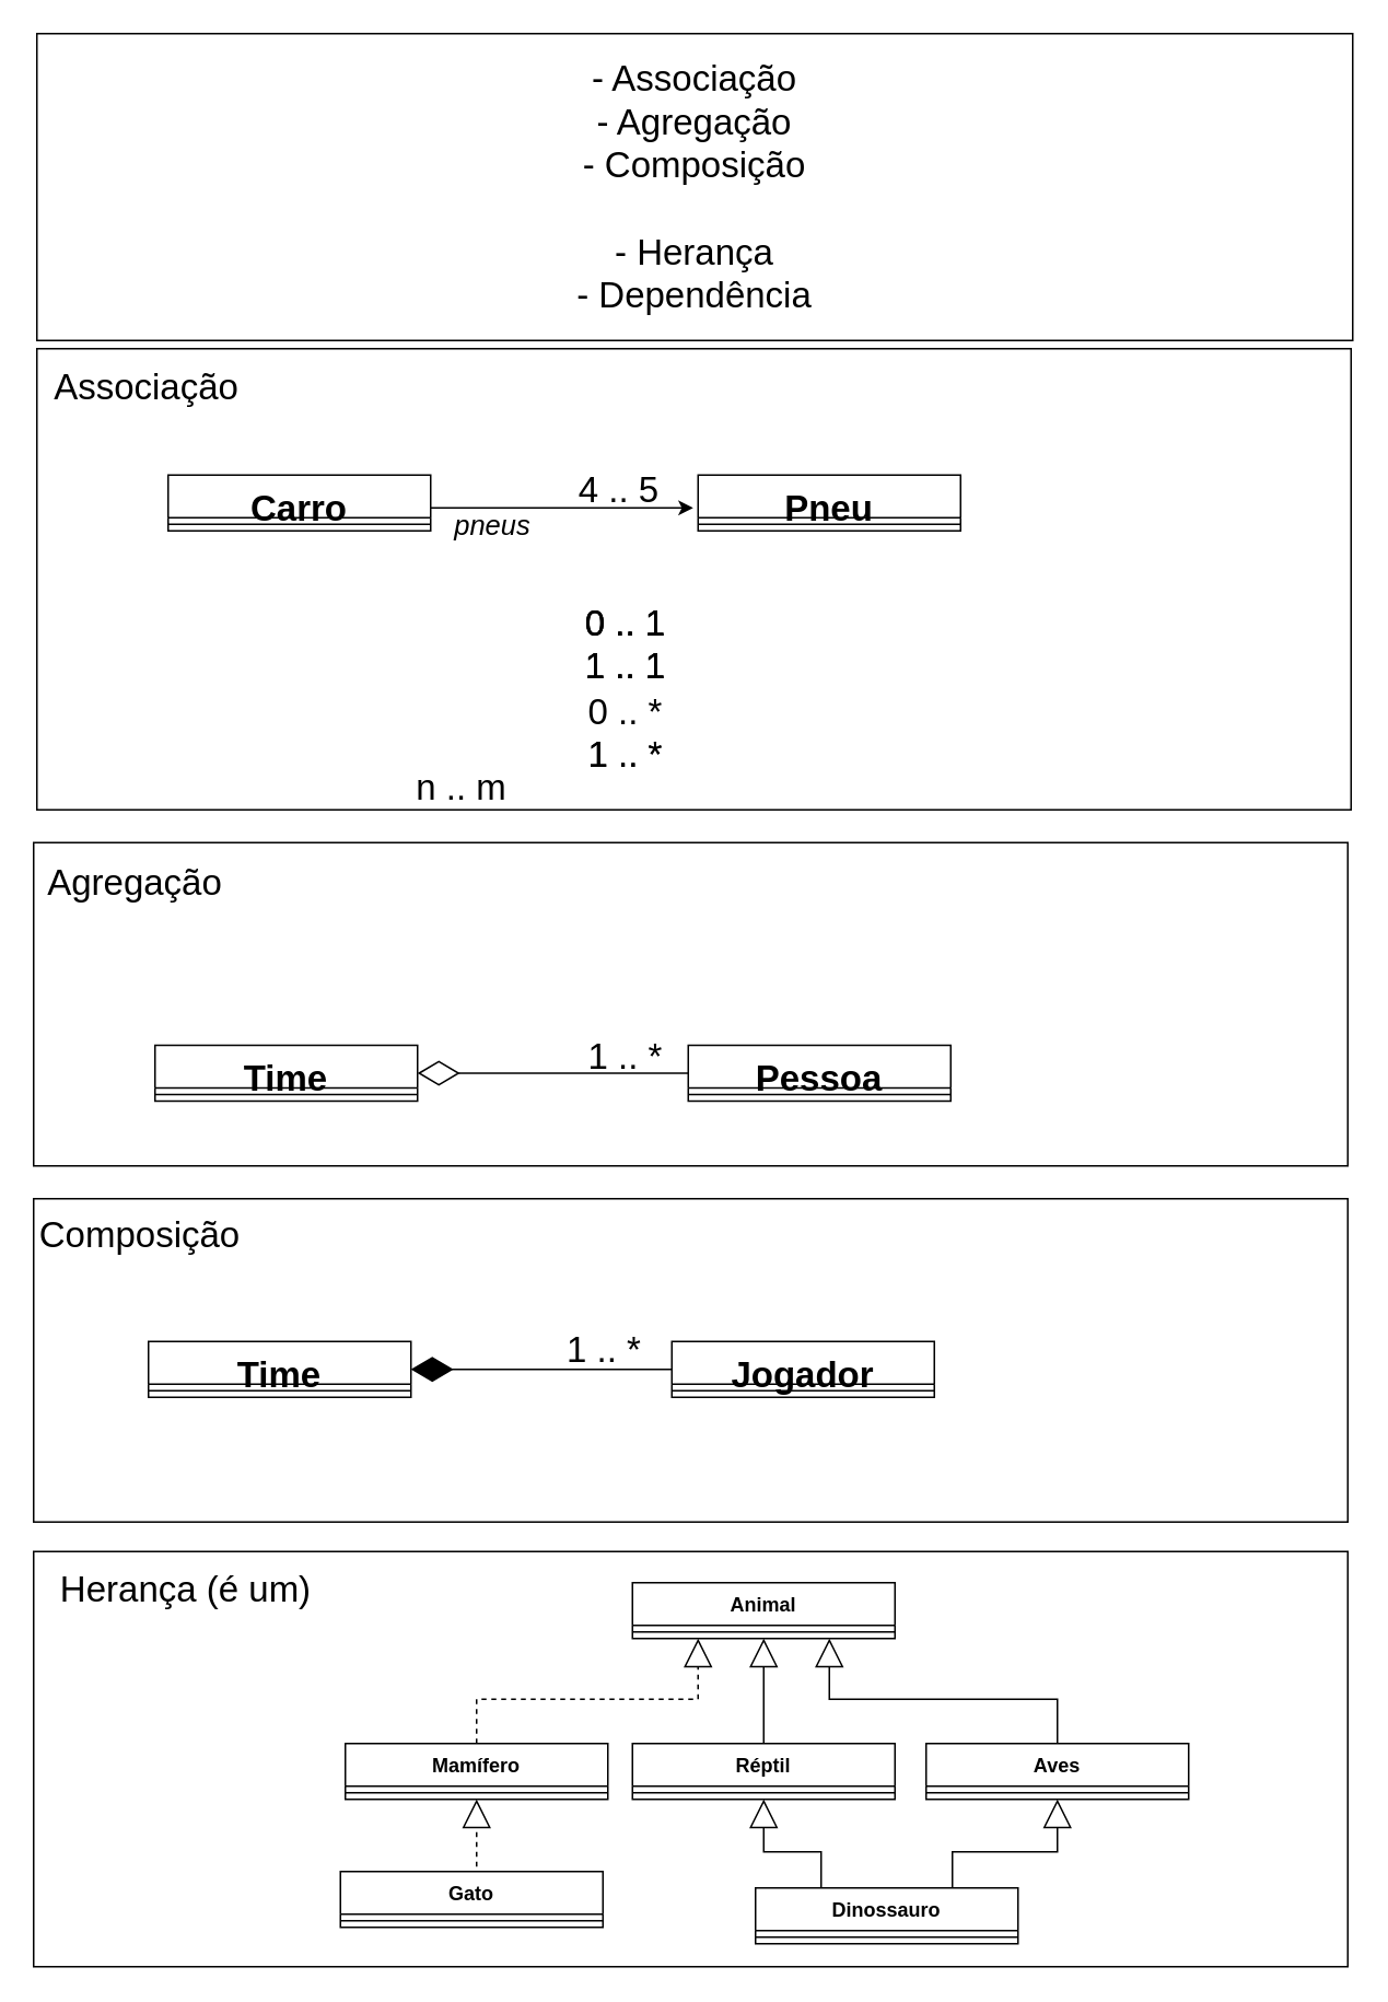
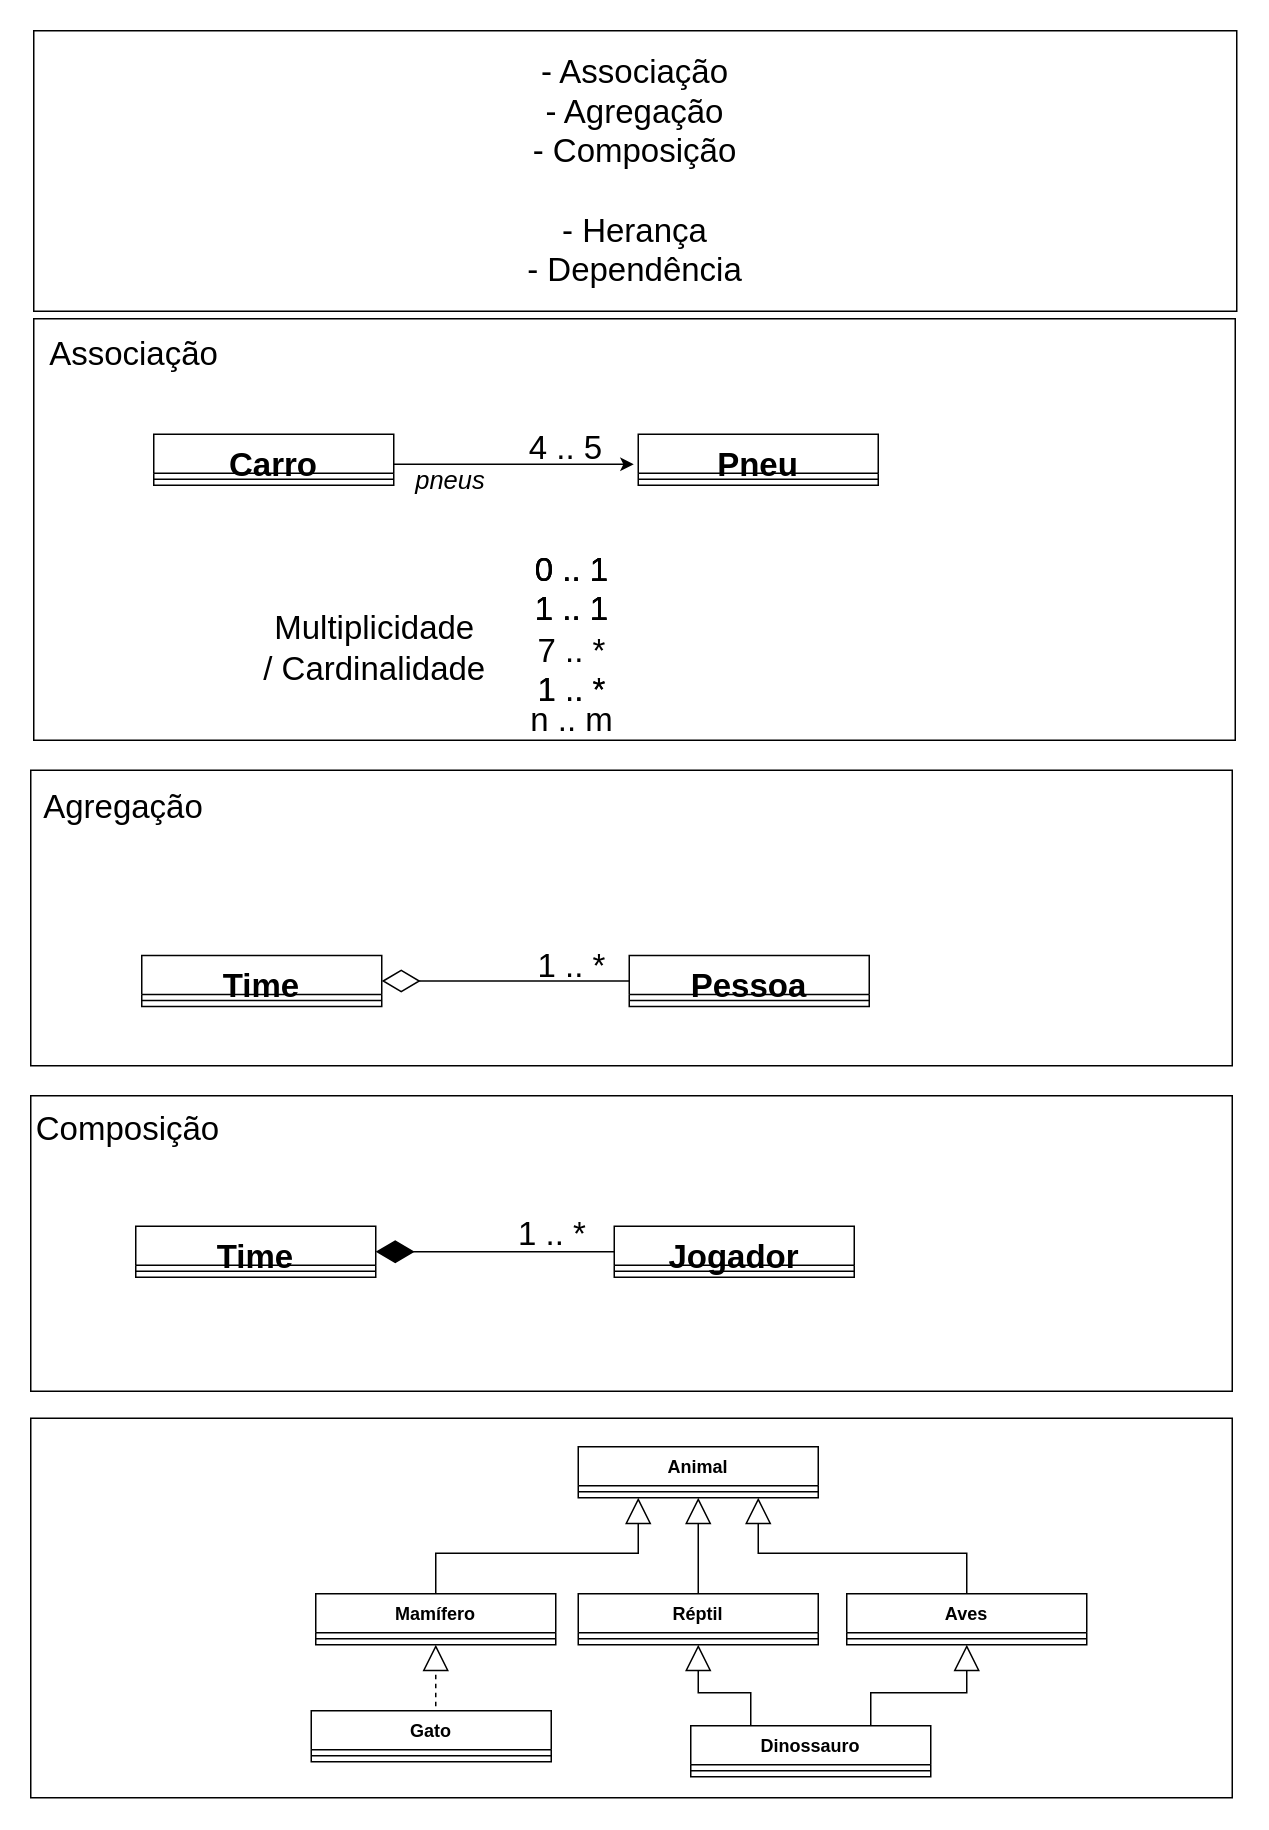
  <mxCell id="0" />
  <mxCell id="1" parent="0" />
  <mxCell id="2" value="- Associação&lt;br&gt;- Agregação&lt;br&gt;- Composição&lt;br&gt;&lt;br&gt;- Herança&lt;br&gt;- Dependência" style="rounded=0;whiteSpace=wrap;html=1;fontSize=22;" parent="1" vertex="1"><mxGeometry x="22" y="20" width="802" height="187" as="geometry" /></mxCell>
  <mxCell id="3" value="" style="rounded=0;whiteSpace=wrap;html=1;fontSize=22;" parent="1" vertex="1"><mxGeometry x="22" y="212" width="801" height="281" as="geometry" /></mxCell>
  <mxCell id="4" value="Associação" style="text;html=1;strokeColor=none;fillColor=none;align=center;verticalAlign=middle;whiteSpace=wrap;rounded=0;fontSize=22;" parent="1" vertex="1"><mxGeometry x="69" y="226" width="40" height="20" as="geometry" /></mxCell>
  <mxCell id="5" value="Carro" style="swimlane;fontStyle=1;align=center;verticalAlign=top;childLayout=stackLayout;horizontal=1;startSize=26;horizontalStack=0;resizeParent=1;resizeParentMax=0;resizeLast=0;collapsible=1;marginBottom=0;fontSize=22;" parent="1" vertex="1"><mxGeometry x="102" y="289" width="160" height="34" as="geometry" /></mxCell>
  <mxCell id="6" value="" style="line;strokeWidth=1;fillColor=none;align=left;verticalAlign=middle;spacingTop=-1;spacingLeft=3;spacingRight=3;rotatable=0;labelPosition=right;points=[];portConstraint=eastwest;" parent="5" vertex="1"><mxGeometry y="26" width="160" height="8" as="geometry" /></mxCell>
  <mxCell id="7" value="Pneu" style="swimlane;fontStyle=1;align=center;verticalAlign=top;childLayout=stackLayout;horizontal=1;startSize=26;horizontalStack=0;resizeParent=1;resizeParentMax=0;resizeLast=0;collapsible=1;marginBottom=0;fontSize=22;" parent="1" vertex="1"><mxGeometry x="425" y="289" width="160" height="34" as="geometry" /></mxCell>
  <mxCell id="8" value="" style="line;strokeWidth=1;fillColor=none;align=left;verticalAlign=middle;spacingTop=-1;spacingLeft=3;spacingRight=3;rotatable=0;labelPosition=right;points=[];portConstraint=eastwest;" parent="7" vertex="1"><mxGeometry y="26" width="160" height="8" as="geometry" /></mxCell>
  <mxCell id="9" value="" style="endArrow=classic;html=1;edgeStyle=orthogonalEdgeStyle;fontSize=22;endFill=1;" parent="1" edge="1"><mxGeometry relative="1" as="geometry"><mxPoint x="262" y="309" as="sourcePoint" /><mxPoint x="422" y="309" as="targetPoint" /></mxGeometry></mxCell>
  <mxCell id="10" value="4 .. 5" style="text;html=1;strokeColor=none;fillColor=none;align=center;verticalAlign=middle;whiteSpace=wrap;rounded=0;fontSize=22;" parent="1" vertex="1"><mxGeometry x="339" y="289" width="76" height="20" as="geometry" /></mxCell>
- <mxCell id="11" value="0 .. *" style="text;html=1;strokeColor=none;fillColor=none;align=center;verticalAlign=middle;whiteSpace=wrap;rounded=0;fontSize=22;" parent="1" vertex="1"><mxGeometry x="343" y="424" width="76" height="20" as="geometry" /></mxCell>
+ <mxCell id="11" value="7 .. *" style="text;html=1;strokeColor=none;fillColor=none;align=center;verticalAlign=middle;whiteSpace=wrap;rounded=0;fontSize=22;" parent="1" vertex="1"><mxGeometry x="343" y="424" width="76" height="20" as="geometry" /></mxCell>
  <mxCell id="12" value="1 .. 1" style="text;html=1;strokeColor=none;fillColor=none;align=center;verticalAlign=middle;whiteSpace=wrap;rounded=0;fontSize=22;" parent="1" vertex="1"><mxGeometry x="343" y="396" width="76" height="20" as="geometry" /></mxCell>
  <mxCell id="13" value="0 .. 1" style="text;html=1;strokeColor=none;fillColor=none;align=center;verticalAlign=middle;whiteSpace=wrap;rounded=0;fontSize=22;" parent="1" vertex="1"><mxGeometry x="343" y="370" width="76" height="20" as="geometry" /></mxCell>
  <mxCell id="14" value="1 .. *" style="text;html=1;strokeColor=none;fillColor=none;align=center;verticalAlign=middle;whiteSpace=wrap;rounded=0;fontSize=22;" parent="1" vertex="1"><mxGeometry x="343" y="450" width="76" height="20" as="geometry" /></mxCell>
- <mxCell id="15" value="n .. m" style="text;html=1;strokeColor=none;fillColor=none;align=center;verticalAlign=middle;whiteSpace=wrap;rounded=0;fontSize=22;" parent="1" vertex="1"><mxGeometry x="243" y="470" width="76" height="20" as="geometry" /></mxCell>
+ <mxCell id="15" value="n .. m" style="text;html=1;strokeColor=none;fillColor=none;align=center;verticalAlign=middle;whiteSpace=wrap;rounded=0;fontSize=22;" parent="1" vertex="1"><mxGeometry x="343" y="470" width="76" height="20" as="geometry" /></mxCell>
+ <mxCell id="16" value="Multiplicidade&lt;br&gt;/ Cardinalidade" style="text;html=1;strokeColor=none;fillColor=none;align=center;verticalAlign=middle;whiteSpace=wrap;rounded=0;fontSize=22;" parent="1" vertex="1"><mxGeometry x="160" y="403" width="179" height="57" as="geometry" /></mxCell>
  <mxCell id="17" value="0 .. 1" style="text;html=1;strokeColor=none;fillColor=none;align=center;verticalAlign=middle;whiteSpace=wrap;rounded=0;fontSize=22;" parent="1" vertex="1"><mxGeometry x="343" y="370" width="76" height="20" as="geometry" /></mxCell>
  <mxCell id="18" value="1 .. 1" style="text;html=1;strokeColor=none;fillColor=none;align=center;verticalAlign=middle;whiteSpace=wrap;rounded=0;fontSize=22;" parent="1" vertex="1"><mxGeometry x="343" y="396" width="76" height="20" as="geometry" /></mxCell>
  <mxCell id="19" value="0 .. 1" style="text;html=1;strokeColor=none;fillColor=none;align=center;verticalAlign=middle;whiteSpace=wrap;rounded=0;fontSize=22;" parent="1" vertex="1"><mxGeometry x="343" y="370" width="76" height="20" as="geometry" /></mxCell>
  <mxCell id="20" value="1 .. 1" style="text;html=1;strokeColor=none;fillColor=none;align=center;verticalAlign=middle;whiteSpace=wrap;rounded=0;fontSize=22;" parent="1" vertex="1"><mxGeometry x="343" y="396" width="76" height="20" as="geometry" /></mxCell>
  <mxCell id="21" value="1 .. *" style="text;html=1;strokeColor=none;fillColor=none;align=center;verticalAlign=middle;whiteSpace=wrap;rounded=0;fontSize=22;" parent="1" vertex="1"><mxGeometry x="343" y="450" width="76" height="20" as="geometry" /></mxCell>
  <mxCell id="22" value="" style="rounded=0;whiteSpace=wrap;html=1;fontSize=22;" parent="1" vertex="1"><mxGeometry x="20" y="513" width="801" height="197" as="geometry" /></mxCell>
  <mxCell id="23" value="Agregação" style="text;html=1;strokeColor=none;fillColor=none;align=center;verticalAlign=middle;whiteSpace=wrap;rounded=0;fontSize=22;" parent="1" vertex="1"><mxGeometry x="62" y="528" width="40" height="20" as="geometry" /></mxCell>
  <mxCell id="24" style="edgeStyle=orthogonalEdgeStyle;rounded=0;orthogonalLoop=1;jettySize=auto;html=1;exitX=0;exitY=0.5;exitDx=0;exitDy=0;endArrow=diamondThin;endFill=0;fontSize=22;entryX=1;entryY=0.5;entryDx=0;entryDy=0;endSize=23;" parent="1" source="25" target="27" edge="1"><mxGeometry relative="1" as="geometry" /></mxCell>
  <mxCell id="25" value="Pessoa" style="swimlane;fontStyle=1;align=center;verticalAlign=top;childLayout=stackLayout;horizontal=1;startSize=26;horizontalStack=0;resizeParent=1;resizeParentMax=0;resizeLast=0;collapsible=1;marginBottom=0;fontSize=22;" parent="1" vertex="1"><mxGeometry x="419" y="636.5" width="160" height="34" as="geometry" /></mxCell>
  <mxCell id="26" value="" style="line;strokeWidth=1;fillColor=none;align=left;verticalAlign=middle;spacingTop=-1;spacingLeft=3;spacingRight=3;rotatable=0;labelPosition=right;points=[];portConstraint=eastwest;" parent="25" vertex="1"><mxGeometry y="26" width="160" height="8" as="geometry" /></mxCell>
  <mxCell id="27" value="Time" style="swimlane;fontStyle=1;align=center;verticalAlign=top;childLayout=stackLayout;horizontal=1;startSize=26;horizontalStack=0;resizeParent=1;resizeParentMax=0;resizeLast=0;collapsible=1;marginBottom=0;fontSize=22;" parent="1" vertex="1"><mxGeometry x="94" y="636.5" width="160" height="34" as="geometry" /></mxCell>
  <mxCell id="28" value="" style="line;strokeWidth=1;fillColor=none;align=left;verticalAlign=middle;spacingTop=-1;spacingLeft=3;spacingRight=3;rotatable=0;labelPosition=right;points=[];portConstraint=eastwest;" parent="27" vertex="1"><mxGeometry y="26" width="160" height="8" as="geometry" /></mxCell>
  <mxCell id="29" value="1 .. *" style="text;html=1;strokeColor=none;fillColor=none;align=center;verticalAlign=middle;whiteSpace=wrap;rounded=0;fontSize=22;" parent="1" vertex="1"><mxGeometry x="343" y="634" width="76" height="20" as="geometry" /></mxCell>
  <mxCell id="30" value="" style="rounded=0;whiteSpace=wrap;html=1;fontSize=22;" parent="1" vertex="1"><mxGeometry x="20" y="730" width="801" height="197" as="geometry" /></mxCell>
  <mxCell id="31" value="Composição" style="text;html=1;strokeColor=none;fillColor=none;align=center;verticalAlign=middle;whiteSpace=wrap;rounded=0;fontSize=22;" parent="1" vertex="1"><mxGeometry x="65" y="743" width="40" height="20" as="geometry" /></mxCell>
  <mxCell id="32" value="Time" style="swimlane;fontStyle=1;align=center;verticalAlign=top;childLayout=stackLayout;horizontal=1;startSize=26;horizontalStack=0;resizeParent=1;resizeParentMax=0;resizeLast=0;collapsible=1;marginBottom=0;fontSize=22;" parent="1" vertex="1"><mxGeometry x="90" y="817" width="160" height="34" as="geometry" /></mxCell>
  <mxCell id="33" value="" style="line;strokeWidth=1;fillColor=none;align=left;verticalAlign=middle;spacingTop=-1;spacingLeft=3;spacingRight=3;rotatable=0;labelPosition=right;points=[];portConstraint=eastwest;" parent="32" vertex="1"><mxGeometry y="26" width="160" height="8" as="geometry" /></mxCell>
  <mxCell id="34" style="edgeStyle=orthogonalEdgeStyle;rounded=0;orthogonalLoop=1;jettySize=auto;html=1;exitX=0;exitY=0.5;exitDx=0;exitDy=0;entryX=1;entryY=0.5;entryDx=0;entryDy=0;endArrow=diamondThin;endFill=1;endSize=23;fontSize=22;" parent="1" source="35" target="32" edge="1"><mxGeometry relative="1" as="geometry" /></mxCell>
  <mxCell id="35" value="Jogador" style="swimlane;fontStyle=1;align=center;verticalAlign=top;childLayout=stackLayout;horizontal=1;startSize=26;horizontalStack=0;resizeParent=1;resizeParentMax=0;resizeLast=0;collapsible=1;marginBottom=0;fontSize=22;" parent="1" vertex="1"><mxGeometry x="409" y="817" width="160" height="34" as="geometry" /></mxCell>
  <mxCell id="36" value="" style="line;strokeWidth=1;fillColor=none;align=left;verticalAlign=middle;spacingTop=-1;spacingLeft=3;spacingRight=3;rotatable=0;labelPosition=right;points=[];portConstraint=eastwest;" parent="35" vertex="1"><mxGeometry y="26" width="160" height="8" as="geometry" /></mxCell>
  <mxCell id="37" value="1 .. *" style="text;html=1;strokeColor=none;fillColor=none;align=center;verticalAlign=middle;whiteSpace=wrap;rounded=0;fontSize=22;" parent="1" vertex="1"><mxGeometry x="330" y="813" width="76" height="20" as="geometry" /></mxCell>
  <mxCell id="38" value="&lt;i&gt;&lt;font style=&quot;font-size: 17px&quot;&gt;pneus&lt;/font&gt;&lt;/i&gt;" style="text;html=1;strokeColor=none;fillColor=none;align=center;verticalAlign=middle;whiteSpace=wrap;rounded=0;fontSize=22;" parent="1" vertex="1"><mxGeometry x="262" y="309" width="76" height="20" as="geometry" /></mxCell>
  <mxCell id="39" value="" style="rounded=0;whiteSpace=wrap;html=1;fontSize=22;" vertex="1" parent="1"><mxGeometry x="20" y="945" width="801" height="253" as="geometry" /></mxCell>
- <mxCell id="40" value="Herança (é um)" style="text;html=1;strokeColor=none;fillColor=none;align=center;verticalAlign=middle;whiteSpace=wrap;rounded=0;fontSize=22;" vertex="1" parent="1"><mxGeometry x="30" y="959" width="166" height="20" as="geometry" /></mxCell>
  <mxCell id="41" value="Animal" style="swimlane;fontStyle=1;align=center;verticalAlign=top;childLayout=stackLayout;horizontal=1;startSize=26;horizontalStack=0;resizeParent=1;resizeParentMax=0;resizeLast=0;collapsible=1;marginBottom=0;" vertex="1" parent="1"><mxGeometry x="385" y="964" width="160" height="34" as="geometry" /></mxCell>
  <mxCell id="42" value="" style="line;strokeWidth=1;fillColor=none;align=left;verticalAlign=middle;spacingTop=-1;spacingLeft=3;spacingRight=3;rotatable=0;labelPosition=right;points=[];portConstraint=eastwest;" vertex="1" parent="41"><mxGeometry y="26" width="160" height="8" as="geometry" /></mxCell>
- <mxCell id="43" style="edgeStyle=orthogonalEdgeStyle;rounded=0;orthogonalLoop=1;jettySize=auto;html=1;exitX=0.5;exitY=0;exitDx=0;exitDy=0;entryX=0.25;entryY=1;entryDx=0;entryDy=0;endArrow=block;endFill=0;strokeWidth=1;endSize=15;dashed=1;" edge="1" parent="1" source="44" target="41"><mxGeometry relative="1" as="geometry" /></mxCell>
+ <mxCell id="43" style="edgeStyle=orthogonalEdgeStyle;rounded=0;orthogonalLoop=1;jettySize=auto;html=1;exitX=0.5;exitY=0;exitDx=0;exitDy=0;entryX=0.25;entryY=1;entryDx=0;entryDy=0;endArrow=block;endFill=0;strokeWidth=1;endSize=15;" edge="1" parent="1" source="44" target="41"><mxGeometry relative="1" as="geometry" /></mxCell>
  <mxCell id="44" value="Mamífero" style="swimlane;fontStyle=1;align=center;verticalAlign=top;childLayout=stackLayout;horizontal=1;startSize=26;horizontalStack=0;resizeParent=1;resizeParentMax=0;resizeLast=0;collapsible=1;marginBottom=0;" vertex="1" parent="1"><mxGeometry x="210" y="1062" width="160" height="34" as="geometry" /></mxCell>
  <mxCell id="45" value="" style="line;strokeWidth=1;fillColor=none;align=left;verticalAlign=middle;spacingTop=-1;spacingLeft=3;spacingRight=3;rotatable=0;labelPosition=right;points=[];portConstraint=eastwest;" vertex="1" parent="44"><mxGeometry y="26" width="160" height="8" as="geometry" /></mxCell>
  <mxCell id="46" style="edgeStyle=orthogonalEdgeStyle;rounded=0;orthogonalLoop=1;jettySize=auto;html=1;exitX=0.5;exitY=0;exitDx=0;exitDy=0;entryX=0.5;entryY=1;entryDx=0;entryDy=0;endArrow=block;endFill=0;endSize=15;strokeWidth=1;dashed=1;" edge="1" parent="1" source="47" target="44"><mxGeometry relative="1" as="geometry" /></mxCell>
  <mxCell id="47" value="Gato" style="swimlane;fontStyle=1;align=center;verticalAlign=top;childLayout=stackLayout;horizontal=1;startSize=26;horizontalStack=0;resizeParent=1;resizeParentMax=0;resizeLast=0;collapsible=1;marginBottom=0;" vertex="1" parent="1"><mxGeometry x="207" y="1140" width="160" height="34" as="geometry" /></mxCell>
  <mxCell id="48" value="" style="line;strokeWidth=1;fillColor=none;align=left;verticalAlign=middle;spacingTop=-1;spacingLeft=3;spacingRight=3;rotatable=0;labelPosition=right;points=[];portConstraint=eastwest;" vertex="1" parent="47"><mxGeometry y="26" width="160" height="8" as="geometry" /></mxCell>
  <mxCell id="49" style="edgeStyle=orthogonalEdgeStyle;rounded=0;orthogonalLoop=1;jettySize=auto;html=1;exitX=0.5;exitY=0;exitDx=0;exitDy=0;endArrow=block;endFill=0;endSize=15;strokeWidth=1;entryX=0.5;entryY=1;entryDx=0;entryDy=0;" edge="1" parent="1" source="50" target="41"><mxGeometry relative="1" as="geometry"><mxPoint x="369" y="1005" as="targetPoint" /></mxGeometry></mxCell>
  <mxCell id="50" value="Réptil" style="swimlane;fontStyle=1;align=center;verticalAlign=top;childLayout=stackLayout;horizontal=1;startSize=26;horizontalStack=0;resizeParent=1;resizeParentMax=0;resizeLast=0;collapsible=1;marginBottom=0;" vertex="1" parent="1"><mxGeometry x="385" y="1062" width="160" height="34" as="geometry" /></mxCell>
  <mxCell id="51" value="" style="line;strokeWidth=1;fillColor=none;align=left;verticalAlign=middle;spacingTop=-1;spacingLeft=3;spacingRight=3;rotatable=0;labelPosition=right;points=[];portConstraint=eastwest;" vertex="1" parent="50"><mxGeometry y="26" width="160" height="8" as="geometry" /></mxCell>
  <mxCell id="52" style="edgeStyle=orthogonalEdgeStyle;rounded=0;orthogonalLoop=1;jettySize=auto;html=1;exitX=0.25;exitY=0;exitDx=0;exitDy=0;entryX=0.5;entryY=1;entryDx=0;entryDy=0;endArrow=block;endFill=0;endSize=15;strokeWidth=1;" edge="1" parent="1" source="54" target="50"><mxGeometry relative="1" as="geometry" /></mxCell>
  <mxCell id="53" style="edgeStyle=orthogonalEdgeStyle;rounded=0;orthogonalLoop=1;jettySize=auto;html=1;exitX=0.75;exitY=0;exitDx=0;exitDy=0;entryX=0.5;entryY=1;entryDx=0;entryDy=0;endArrow=block;endFill=0;endSize=15;strokeWidth=1;" edge="1" parent="1" source="54" target="57"><mxGeometry relative="1" as="geometry" /></mxCell>
  <mxCell id="54" value="Dinossauro" style="swimlane;fontStyle=1;align=center;verticalAlign=top;childLayout=stackLayout;horizontal=1;startSize=26;horizontalStack=0;resizeParent=1;resizeParentMax=0;resizeLast=0;collapsible=1;marginBottom=0;" vertex="1" parent="1"><mxGeometry x="460" y="1150" width="160" height="34" as="geometry" /></mxCell>
  <mxCell id="55" value="" style="line;strokeWidth=1;fillColor=none;align=left;verticalAlign=middle;spacingTop=-1;spacingLeft=3;spacingRight=3;rotatable=0;labelPosition=right;points=[];portConstraint=eastwest;" vertex="1" parent="54"><mxGeometry y="26" width="160" height="8" as="geometry" /></mxCell>
  <mxCell id="56" style="edgeStyle=orthogonalEdgeStyle;rounded=0;orthogonalLoop=1;jettySize=auto;html=1;exitX=0.5;exitY=0;exitDx=0;exitDy=0;entryX=0.75;entryY=1;entryDx=0;entryDy=0;endArrow=block;endFill=0;endSize=15;strokeWidth=1;" edge="1" parent="1" source="57" target="41"><mxGeometry relative="1" as="geometry" /></mxCell>
  <mxCell id="57" value="Aves" style="swimlane;fontStyle=1;align=center;verticalAlign=top;childLayout=stackLayout;horizontal=1;startSize=26;horizontalStack=0;resizeParent=1;resizeParentMax=0;resizeLast=0;collapsible=1;marginBottom=0;" vertex="1" parent="1"><mxGeometry x="564" y="1062" width="160" height="34" as="geometry" /></mxCell>
  <mxCell id="58" value="" style="line;strokeWidth=1;fillColor=none;align=left;verticalAlign=middle;spacingTop=-1;spacingLeft=3;spacingRight=3;rotatable=0;labelPosition=right;points=[];portConstraint=eastwest;" vertex="1" parent="57"><mxGeometry y="26" width="160" height="8" as="geometry" /></mxCell>
